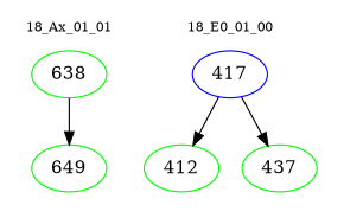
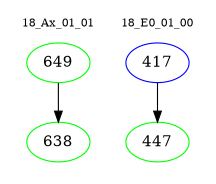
  digraph {
    node [color=green]
    edge [color=black]
    n1 [label=638]
    n2 [label=649]
    n3 [color=blue label=417]
-   n4 [label=412]
-   n5 [label=437]
+   n5 [label=447]
    subgraph cluster_1 {
      color=white
      fontsize=10
      label="18_Ax_01_01"
      n1
      n2
    }
    subgraph cluster_2 {
      color=white
      fontsize=10
      label="18_E0_01_00"
      n3
-     n4
      n5
    }
-   n1 -> n2
-   n3 -> n4
+   n2 -> n1
    n3 -> n5
  }
